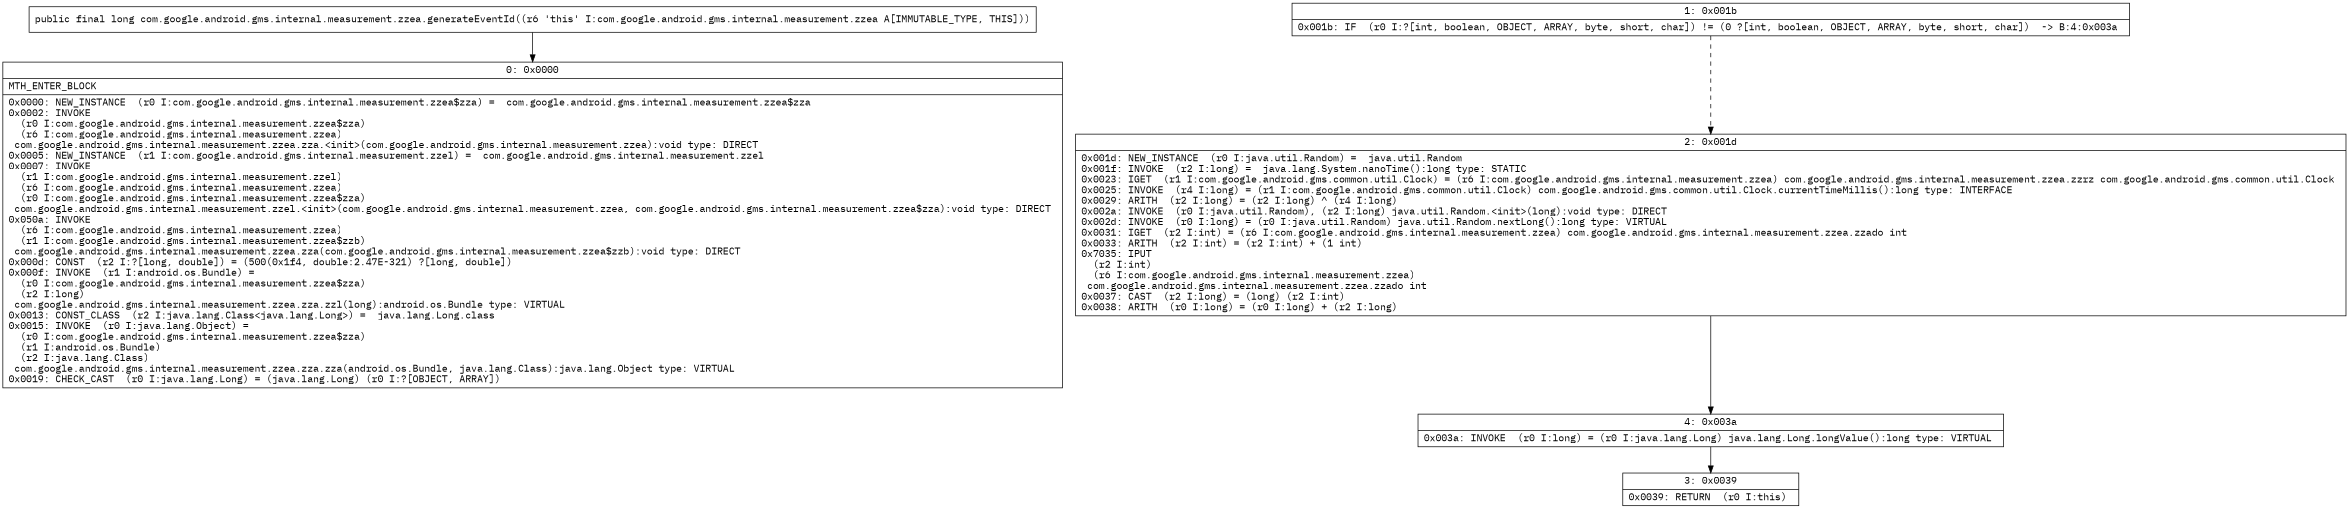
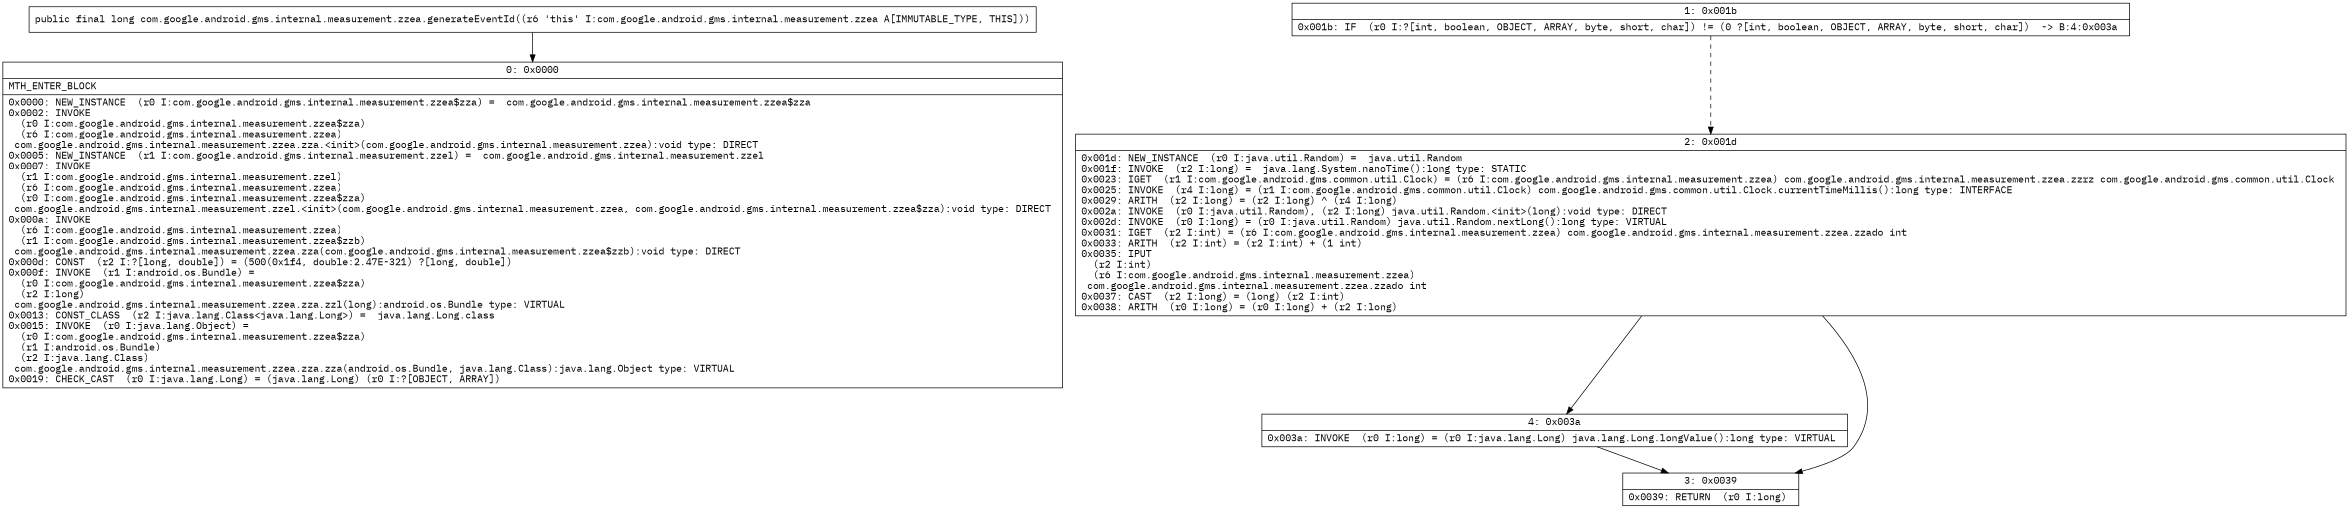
  digraph {
    fontname="IBM Plex Mono"
    node [fontname="IBM Plex Mono" shape=record]
    edge [fontname="IBM Plex Mono"]
-   n1 [label="{0\:\ 0x0000|MTH_ENTER_BLOCK\l|0x0000: NEW_INSTANCE  (r0 I:com.google.android.gms.internal.measurement.zzea$zza) =  com.google.android.gms.internal.measurement.zzea$zza \l0x0002: INVOKE  \l  (r0 I:com.google.android.gms.internal.measurement.zzea$zza)\l  (r6 I:com.google.android.gms.internal.measurement.zzea)\l com.google.android.gms.internal.measurement.zzea.zza.\<init\>(com.google.android.gms.internal.measurement.zzea):void type: DIRECT \l0x0005: NEW_INSTANCE  (r1 I:com.google.android.gms.internal.measurement.zzel) =  com.google.android.gms.internal.measurement.zzel \l0x0007: INVOKE  \l  (r1 I:com.google.android.gms.internal.measurement.zzel)\l  (r6 I:com.google.android.gms.internal.measurement.zzea)\l  (r0 I:com.google.android.gms.internal.measurement.zzea$zza)\l com.google.android.gms.internal.measurement.zzel.\<init\>(com.google.android.gms.internal.measurement.zzea, com.google.android.gms.internal.measurement.zzea$zza):void type: DIRECT \l0x050a: INVOKE  \l  (r6 I:com.google.android.gms.internal.measurement.zzea)\l  (r1 I:com.google.android.gms.internal.measurement.zzea$zzb)\l com.google.android.gms.internal.measurement.zzea.zza(com.google.android.gms.internal.measurement.zzea$zzb):void type: DIRECT \l0x000d: CONST  (r2 I:?[long, double]) = (500(0x1f4, double:2.47E\-321) ?[long, double]) \l0x000f: INVOKE  (r1 I:android.os.Bundle) = \l  (r0 I:com.google.android.gms.internal.measurement.zzea$zza)\l  (r2 I:long)\l com.google.android.gms.internal.measurement.zzea.zza.zzl(long):android.os.Bundle type: VIRTUAL \l0x0013: CONST_CLASS  (r2 I:java.lang.Class\<java.lang.Long\>) =  java.lang.Long.class \l0x0015: INVOKE  (r0 I:java.lang.Object) = \l  (r0 I:com.google.android.gms.internal.measurement.zzea$zza)\l  (r1 I:android.os.Bundle)\l  (r2 I:java.lang.Class)\l com.google.android.gms.internal.measurement.zzea.zza.zza(android.os.Bundle, java.lang.Class):java.lang.Object type: VIRTUAL \l0x0019: CHECK_CAST  (r0 I:java.lang.Long) = (java.lang.Long) (r0 I:?[OBJECT, ARRAY]) \l}"]
+   n1 [label="{0\:\ 0x0000|MTH_ENTER_BLOCK\l|0x0000: NEW_INSTANCE  (r0 I:com.google.android.gms.internal.measurement.zzea$zza) =  com.google.android.gms.internal.measurement.zzea$zza \l0x0002: INVOKE  \l  (r0 I:com.google.android.gms.internal.measurement.zzea$zza)\l  (r6 I:com.google.android.gms.internal.measurement.zzea)\l com.google.android.gms.internal.measurement.zzea.zza.\<init\>(com.google.android.gms.internal.measurement.zzea):void type: DIRECT \l0x0005: NEW_INSTANCE  (r1 I:com.google.android.gms.internal.measurement.zzel) =  com.google.android.gms.internal.measurement.zzel \l0x0007: INVOKE  \l  (r1 I:com.google.android.gms.internal.measurement.zzel)\l  (r6 I:com.google.android.gms.internal.measurement.zzea)\l  (r0 I:com.google.android.gms.internal.measurement.zzea$zza)\l com.google.android.gms.internal.measurement.zzel.\<init\>(com.google.android.gms.internal.measurement.zzea, com.google.android.gms.internal.measurement.zzea$zza):void type: DIRECT \l0x000a: INVOKE  \l  (r6 I:com.google.android.gms.internal.measurement.zzea)\l  (r1 I:com.google.android.gms.internal.measurement.zzea$zzb)\l com.google.android.gms.internal.measurement.zzea.zza(com.google.android.gms.internal.measurement.zzea$zzb):void type: DIRECT \l0x000d: CONST  (r2 I:?[long, double]) = (500(0x1f4, double:2.47E\-321) ?[long, double]) \l0x000f: INVOKE  (r1 I:android.os.Bundle) = \l  (r0 I:com.google.android.gms.internal.measurement.zzea$zza)\l  (r2 I:long)\l com.google.android.gms.internal.measurement.zzea.zza.zzl(long):android.os.Bundle type: VIRTUAL \l0x0013: CONST_CLASS  (r2 I:java.lang.Class\<java.lang.Long\>) =  java.lang.Long.class \l0x0015: INVOKE  (r0 I:java.lang.Object) = \l  (r0 I:com.google.android.gms.internal.measurement.zzea$zza)\l  (r1 I:android.os.Bundle)\l  (r2 I:java.lang.Class)\l com.google.android.gms.internal.measurement.zzea.zza.zza(android.os.Bundle, java.lang.Class):java.lang.Object type: VIRTUAL \l0x0019: CHECK_CAST  (r0 I:java.lang.Long) = (java.lang.Long) (r0 I:?[OBJECT, ARRAY]) \l}"]
    n2 [label="{1\:\ 0x001b|0x001b: IF  (r0 I:?[int, boolean, OBJECT, ARRAY, byte, short, char]) != (0 ?[int, boolean, OBJECT, ARRAY, byte, short, char])  \-\> B:4:0x003a \l}"]
-   n3 [label="{2\:\ 0x001d|0x001d: NEW_INSTANCE  (r0 I:java.util.Random) =  java.util.Random \l0x001f: INVOKE  (r2 I:long) =  java.lang.System.nanoTime():long type: STATIC \l0x0023: IGET  (r1 I:com.google.android.gms.common.util.Clock) = (r6 I:com.google.android.gms.internal.measurement.zzea) com.google.android.gms.internal.measurement.zzea.zzrz com.google.android.gms.common.util.Clock \l0x0025: INVOKE  (r4 I:long) = (r1 I:com.google.android.gms.common.util.Clock) com.google.android.gms.common.util.Clock.currentTimeMillis():long type: INTERFACE \l0x0029: ARITH  (r2 I:long) = (r2 I:long) ^ (r4 I:long) \l0x002a: INVOKE  (r0 I:java.util.Random), (r2 I:long) java.util.Random.\<init\>(long):void type: DIRECT \l0x002d: INVOKE  (r0 I:long) = (r0 I:java.util.Random) java.util.Random.nextLong():long type: VIRTUAL \l0x0031: IGET  (r2 I:int) = (r6 I:com.google.android.gms.internal.measurement.zzea) com.google.android.gms.internal.measurement.zzea.zzado int \l0x0033: ARITH  (r2 I:int) = (r2 I:int) + (1 int) \l0x7035: IPUT  \l  (r2 I:int)\l  (r6 I:com.google.android.gms.internal.measurement.zzea)\l com.google.android.gms.internal.measurement.zzea.zzado int \l0x0037: CAST  (r2 I:long) = (long) (r2 I:int) \l0x0038: ARITH  (r0 I:long) = (r0 I:long) + (r2 I:long) \l}"]
+   n3 [label="{2\:\ 0x001d|0x001d: NEW_INSTANCE  (r0 I:java.util.Random) =  java.util.Random \l0x001f: INVOKE  (r2 I:long) =  java.lang.System.nanoTime():long type: STATIC \l0x0023: IGET  (r1 I:com.google.android.gms.common.util.Clock) = (r6 I:com.google.android.gms.internal.measurement.zzea) com.google.android.gms.internal.measurement.zzea.zzrz com.google.android.gms.common.util.Clock \l0x0025: INVOKE  (r4 I:long) = (r1 I:com.google.android.gms.common.util.Clock) com.google.android.gms.common.util.Clock.currentTimeMillis():long type: INTERFACE \l0x0029: ARITH  (r2 I:long) = (r2 I:long) ^ (r4 I:long) \l0x002a: INVOKE  (r0 I:java.util.Random), (r2 I:long) java.util.Random.\<init\>(long):void type: DIRECT \l0x002d: INVOKE  (r0 I:long) = (r0 I:java.util.Random) java.util.Random.nextLong():long type: VIRTUAL \l0x0031: IGET  (r2 I:int) = (r6 I:com.google.android.gms.internal.measurement.zzea) com.google.android.gms.internal.measurement.zzea.zzado int \l0x0033: ARITH  (r2 I:int) = (r2 I:int) + (1 int) \l0x0035: IPUT  \l  (r2 I:int)\l  (r6 I:com.google.android.gms.internal.measurement.zzea)\l com.google.android.gms.internal.measurement.zzea.zzado int \l0x0037: CAST  (r2 I:long) = (long) (r2 I:int) \l0x0038: ARITH  (r0 I:long) = (r0 I:long) + (r2 I:long) \l}"]
    n4 [label="{4\:\ 0x003a|0x003a: INVOKE  (r0 I:long) = (r0 I:java.lang.Long) java.lang.Long.longValue():long type: VIRTUAL \l}"]
-   n5 [label="{3\:\ 0x0039|0x0039: RETURN  (r0 I:this) \l}"]
+   n5 [label="{3\:\ 0x0039|0x0039: RETURN  (r0 I:long) \l}"]
    n6 [label="{public final long com.google.android.gms.internal.measurement.zzea.generateEventId((r6 'this' I:com.google.android.gms.internal.measurement.zzea A[IMMUTABLE_TYPE, THIS])) }"]
    n2 -> n3 [style=dashed]
    n3 -> n4
+   n3 -> n5
    n4 -> n5
    n6 -> n1
  }
